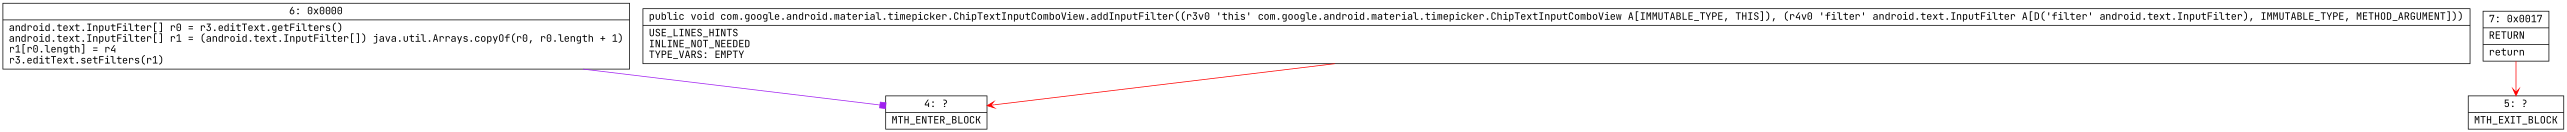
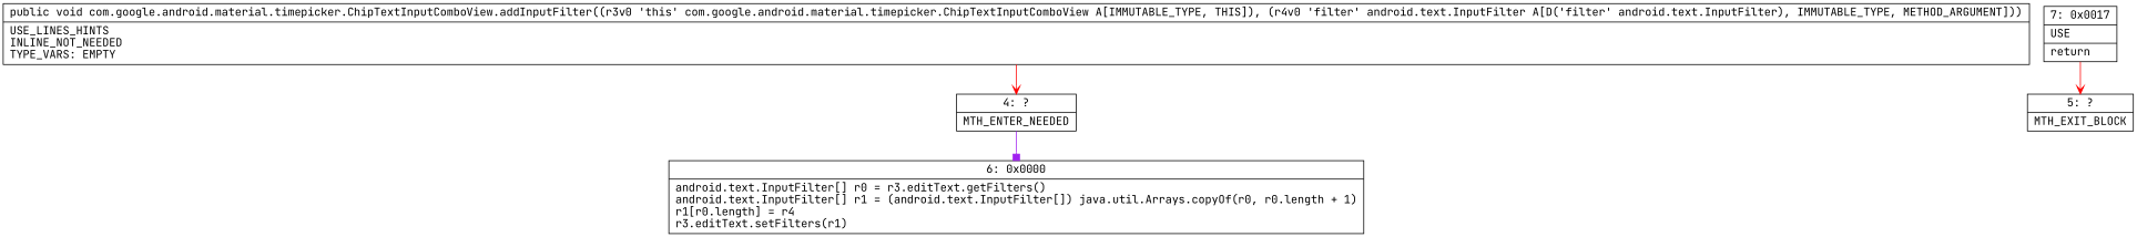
  digraph {
    fontname="JetBrains Mono"
    node [fontname="JetBrains Mono" shape=record]
    edge [arrowhead=vee color=red fontname="JetBrains Mono"]
-   n1 [label="{4\:\ ?|MTH_ENTER_BLOCK\l}"]
+   n1 [label="{4\:\ ?|MTH_ENTER_NEEDED\l}"]
    n2 [label="{6\:\ 0x0000|android.text.InputFilter[] r0 = r3.editText.getFilters()\landroid.text.InputFilter[] r1 = (android.text.InputFilter[]) java.util.Arrays.copyOf(r0, r0.length + 1)\lr1[r0.length] = r4\lr3.editText.setFilters(r1)\l}"]
-   n3 [label="{7\:\ 0x0017|RETURN\l|return\l}"]
+   n3 [label="{7\:\ 0x0017|USE\l|return\l}"]
    n4 [label="{5\:\ ?|MTH_EXIT_BLOCK\l}"]
    n5 [label="{public void com.google.android.material.timepicker.ChipTextInputComboView.addInputFilter((r3v0 'this' com.google.android.material.timepicker.ChipTextInputComboView A[IMMUTABLE_TYPE, THIS]), (r4v0 'filter' android.text.InputFilter A[D('filter' android.text.InputFilter), IMMUTABLE_TYPE, METHOD_ARGUMENT]))  | USE_LINES_HINTS\lINLINE_NOT_NEEDED\lTYPE_VARS: EMPTY\l}"]
-   n2 -> n1 [arrowhead=box color=purple]
+   n1 -> n2 [arrowhead=box color=purple]
    n3 -> n4
    n5 -> n1
  }
